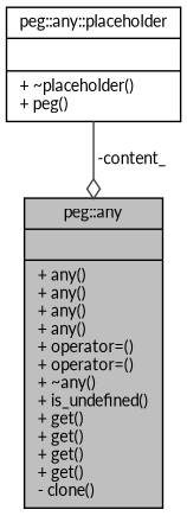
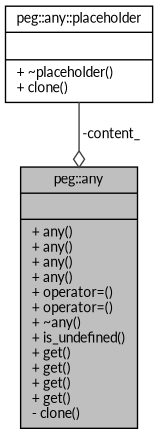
  digraph {
    fontname=Lato
    node [color=black fontname=Lato fontsize=10 shape=record style=filled]
    n1 [fillcolor=grey75 fontcolor=black height=0.2 label="{peg::any\n||+ any()\l+ any()\l+ any()\l+ any()\l+ operator=()\l+ operator=()\l+ ~any()\l+ is_undefined()\l+ get()\l+ get()\l+ get()\l+ get()\l- clone()\l}" width=0.4]
-   n2 [fillcolor=white height=0.2 label="{peg::any::placeholder\n||+ ~placeholder()\l+ peg()\l}" width=0.4]
+   n2 [fillcolor=white height=0.2 label="{peg::any::placeholder\n||+ ~placeholder()\l+ clone()\l}" width=0.4]
    n2 -> n1 [arrowhead=odiamond color=grey25 fontname=Lato fontsize=10 label=" -content_" labelfontname=Helvetica labelfontsize=10 style=solid]
  }
